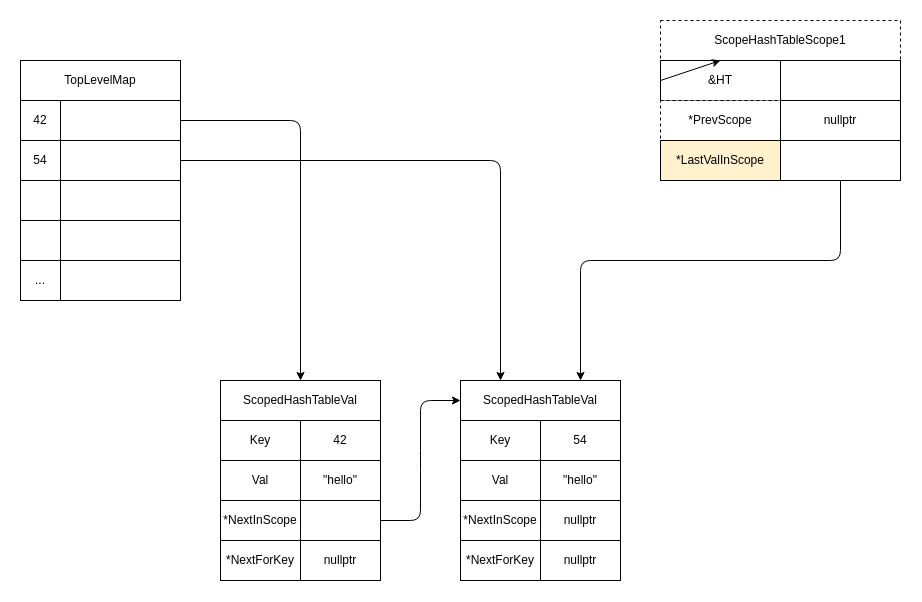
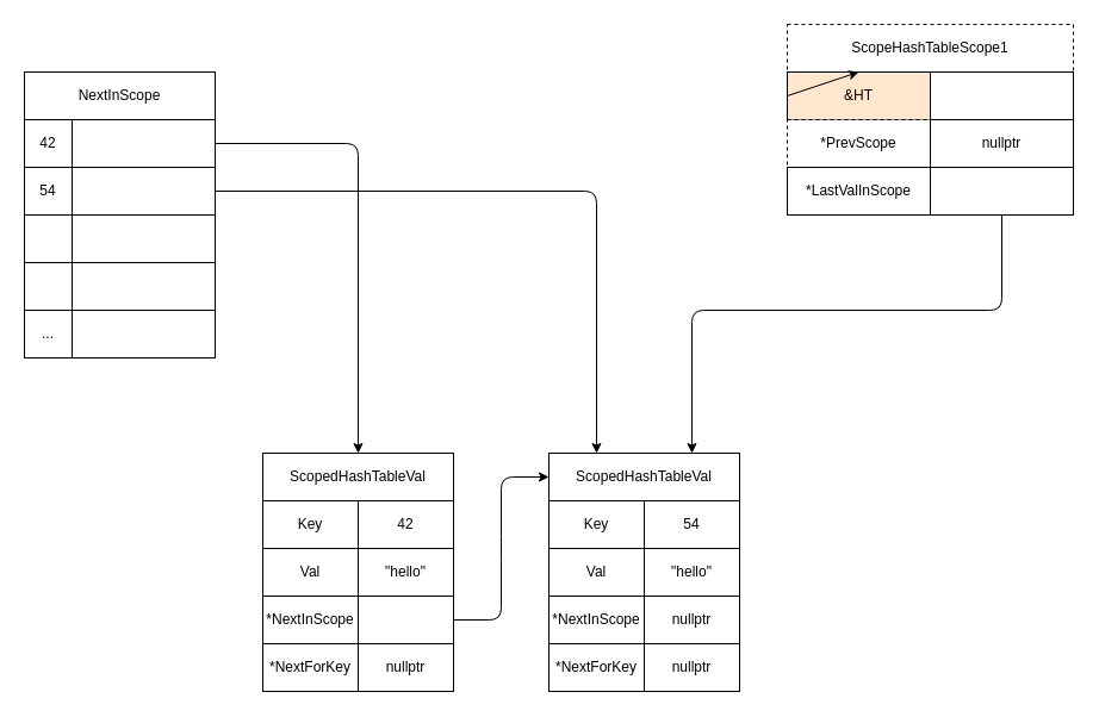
  <mxCell id="0" />
  <mxCell id="1" parent="0" />
- <mxCell id="2" value="TopLevelMap" style="rounded=0;whiteSpace=wrap;html=1;" vertex="1" parent="1"><mxGeometry x="20" y="60" width="160" height="40" as="geometry" /></mxCell>
+ <mxCell id="2" value="NextInScope" style="rounded=0;whiteSpace=wrap;html=1;" vertex="1" parent="1"><mxGeometry x="20" y="60" width="160" height="40" as="geometry" /></mxCell>
  <mxCell id="3" value="42" style="rounded=0;whiteSpace=wrap;html=1;" vertex="1" parent="1"><mxGeometry x="20" y="100" width="40" height="40" as="geometry" /></mxCell>
  <mxCell id="4" value="54" style="rounded=0;whiteSpace=wrap;html=1;" vertex="1" parent="1"><mxGeometry x="20" y="140" width="40" height="40" as="geometry" /></mxCell>
  <mxCell id="5" value="" style="rounded=0;whiteSpace=wrap;html=1;" vertex="1" parent="1"><mxGeometry x="20" y="180" width="40" height="40" as="geometry" /></mxCell>
  <mxCell id="6" value="" style="rounded=0;whiteSpace=wrap;html=1;" vertex="1" parent="1"><mxGeometry x="20" y="220" width="40" height="40" as="geometry" /></mxCell>
  <mxCell id="7" value="..." style="rounded=0;whiteSpace=wrap;html=1;" vertex="1" parent="1"><mxGeometry x="20" y="260" width="40" height="40" as="geometry" /></mxCell>
  <mxCell id="8" value="" style="rounded=0;whiteSpace=wrap;html=1;" vertex="1" parent="1"><mxGeometry x="60" y="100" width="120" height="40" as="geometry" /></mxCell>
  <mxCell id="9" value="" style="rounded=0;whiteSpace=wrap;html=1;" vertex="1" parent="1"><mxGeometry x="60" y="140" width="120" height="40" as="geometry" /></mxCell>
  <mxCell id="10" value="" style="rounded=0;whiteSpace=wrap;html=1;" vertex="1" parent="1"><mxGeometry x="60" y="180" width="120" height="40" as="geometry" /></mxCell>
  <mxCell id="11" value="" style="rounded=0;whiteSpace=wrap;html=1;" vertex="1" parent="1"><mxGeometry x="60" y="220" width="120" height="40" as="geometry" /></mxCell>
  <mxCell id="12" value="" style="rounded=0;whiteSpace=wrap;html=1;" vertex="1" parent="1"><mxGeometry x="60" y="260" width="120" height="40" as="geometry" /></mxCell>
  <mxCell id="13" value="ScopeHashTableScope1" style="rounded=0;whiteSpace=wrap;html=1;dashed=1;" vertex="1" parent="1"><mxGeometry x="660" y="20" width="240" height="40" as="geometry" /></mxCell>
- <mxCell id="14" value="&amp;amp;HT" style="rounded=0;whiteSpace=wrap;html=1;" vertex="1" parent="1"><mxGeometry x="660" y="60" width="120" height="40" as="geometry" /></mxCell>
+ <mxCell id="14" value="&amp;amp;HT" style="rounded=0;whiteSpace=wrap;html=1;fillColor=#ffe6cc;" vertex="1" parent="1"><mxGeometry x="660" y="60" width="120" height="40" as="geometry" /></mxCell>
  <mxCell id="15" value="*PrevScope" style="rounded=0;whiteSpace=wrap;html=1;dashed=1;" vertex="1" parent="1"><mxGeometry x="660" y="100" width="120" height="40" as="geometry" /></mxCell>
- <mxCell id="16" value="*LastValInScope" style="rounded=0;whiteSpace=wrap;html=1;fillColor=#fff2cc;" vertex="1" parent="1"><mxGeometry x="660" y="140" width="120" height="40" as="geometry" /></mxCell>
+ <mxCell id="16" value="*LastValInScope" style="rounded=0;whiteSpace=wrap;html=1;" vertex="1" parent="1"><mxGeometry x="660" y="140" width="120" height="40" as="geometry" /></mxCell>
  <mxCell id="17" value="ScopedHashTableVal" style="rounded=0;whiteSpace=wrap;html=1;" vertex="1" parent="1"><mxGeometry x="220" y="380" width="160" height="40" as="geometry" /></mxCell>
  <mxCell id="18" value="Key" style="rounded=0;whiteSpace=wrap;html=1;" vertex="1" parent="1"><mxGeometry x="220" y="420" width="80" height="40" as="geometry" /></mxCell>
  <mxCell id="19" value="42" style="rounded=0;whiteSpace=wrap;html=1;" vertex="1" parent="1"><mxGeometry x="300" y="420" width="80" height="40" as="geometry" /></mxCell>
  <mxCell id="20" value="Val" style="rounded=0;whiteSpace=wrap;html=1;" vertex="1" parent="1"><mxGeometry x="220" y="460" width="80" height="40" as="geometry" /></mxCell>
  <mxCell id="21" value="&quot;hello&quot;" style="rounded=0;whiteSpace=wrap;html=1;" vertex="1" parent="1"><mxGeometry x="300" y="460" width="80" height="40" as="geometry" /></mxCell>
  <mxCell id="22" value="*NextInScope" style="rounded=0;whiteSpace=wrap;html=1;" vertex="1" parent="1"><mxGeometry x="220" y="500" width="80" height="40" as="geometry" /></mxCell>
  <mxCell id="23" value="*NextForKey" style="rounded=0;whiteSpace=wrap;html=1;" vertex="1" parent="1"><mxGeometry x="220" y="540" width="80" height="40" as="geometry" /></mxCell>
  <mxCell id="24" value="" style="rounded=0;whiteSpace=wrap;html=1;" vertex="1" parent="1"><mxGeometry x="300" y="500" width="80" height="40" as="geometry" /></mxCell>
  <mxCell id="25" value="nullptr" style="rounded=0;whiteSpace=wrap;html=1;" vertex="1" parent="1"><mxGeometry x="300" y="540" width="80" height="40" as="geometry" /></mxCell>
  <mxCell id="26" value="ScopedHashTableVal" style="rounded=0;whiteSpace=wrap;html=1;" vertex="1" parent="1"><mxGeometry x="460" y="380" width="160" height="40" as="geometry" /></mxCell>
  <mxCell id="27" value="Key" style="rounded=0;whiteSpace=wrap;html=1;" vertex="1" parent="1"><mxGeometry x="460" y="420" width="80" height="40" as="geometry" /></mxCell>
  <mxCell id="28" value="54" style="rounded=0;whiteSpace=wrap;html=1;" vertex="1" parent="1"><mxGeometry x="540" y="420" width="80" height="40" as="geometry" /></mxCell>
  <mxCell id="29" value="Val" style="rounded=0;whiteSpace=wrap;html=1;" vertex="1" parent="1"><mxGeometry x="460" y="460" width="80" height="40" as="geometry" /></mxCell>
  <mxCell id="30" value="&quot;hello&quot;" style="rounded=0;whiteSpace=wrap;html=1;" vertex="1" parent="1"><mxGeometry x="540" y="460" width="80" height="40" as="geometry" /></mxCell>
  <mxCell id="31" value="*NextInScope" style="rounded=0;whiteSpace=wrap;html=1;" vertex="1" parent="1"><mxGeometry x="460" y="500" width="80" height="40" as="geometry" /></mxCell>
  <mxCell id="32" value="*NextForKey" style="rounded=0;whiteSpace=wrap;html=1;" vertex="1" parent="1"><mxGeometry x="460" y="540" width="80" height="40" as="geometry" /></mxCell>
  <mxCell id="33" value="nullptr" style="rounded=0;whiteSpace=wrap;html=1;" vertex="1" parent="1"><mxGeometry x="540" y="500" width="80" height="40" as="geometry" /></mxCell>
  <mxCell id="34" value="nullptr" style="rounded=0;whiteSpace=wrap;html=1;" vertex="1" parent="1"><mxGeometry x="540" y="540" width="80" height="40" as="geometry" /></mxCell>
  <mxCell id="35" value="" style="rounded=0;whiteSpace=wrap;html=1;" vertex="1" parent="1"><mxGeometry x="780" y="60" width="120" height="40" as="geometry" /></mxCell>
  <mxCell id="36" value="nullptr" style="rounded=0;whiteSpace=wrap;html=1;" vertex="1" parent="1"><mxGeometry x="780" y="100" width="120" height="40" as="geometry" /></mxCell>
  <mxCell id="37" value="" style="rounded=0;whiteSpace=wrap;html=1;" vertex="1" parent="1"><mxGeometry x="780" y="140" width="120" height="40" as="geometry" /></mxCell>
  <mxCell id="38" value="" style="endArrow=classic;html=1;exitX=0;exitY=0.5;exitDx=0;exitDy=0;" edge="1" parent="1" source="14" target="13"><mxGeometry width="50" height="50" relative="1" as="geometry"><mxPoint x="340" y="80" as="sourcePoint" /><mxPoint x="390" y="30" as="targetPoint" /></mxGeometry></mxCell>
  <mxCell id="39" value="" style="endArrow=classic;html=1;exitX=1;exitY=0.5;exitDx=0;exitDy=0;entryX=0;entryY=0.5;entryDx=0;entryDy=0;" edge="1" parent="1" source="24" target="26"><mxGeometry width="50" height="50" relative="1" as="geometry"><mxPoint x="410" y="520" as="sourcePoint" /><mxPoint x="460" y="470" as="targetPoint" /><Array as="points"><mxPoint x="420" y="520" /><mxPoint x="420" y="460" /><mxPoint x="420" y="400" /></Array></mxGeometry></mxCell>
  <mxCell id="40" value="" style="endArrow=classic;html=1;exitX=1;exitY=0.5;exitDx=0;exitDy=0;entryX=0.5;entryY=0;entryDx=0;entryDy=0;" edge="1" parent="1" source="8" target="17"><mxGeometry width="50" height="50" relative="1" as="geometry"><mxPoint x="250" y="210" as="sourcePoint" /><mxPoint x="300" y="160" as="targetPoint" /><Array as="points"><mxPoint x="300" y="120" /></Array></mxGeometry></mxCell>
  <mxCell id="41" value="" style="endArrow=classic;html=1;entryX=0.25;entryY=0;entryDx=0;entryDy=0;" edge="1" parent="1" target="26"><mxGeometry width="50" height="50" relative="1" as="geometry"><mxPoint x="180" y="160" as="sourcePoint" /><mxPoint x="290" y="140" as="targetPoint" /><Array as="points"><mxPoint x="500" y="160" /></Array></mxGeometry></mxCell>
  <mxCell id="42" value="" style="endArrow=classic;html=1;exitX=0.5;exitY=1;exitDx=0;exitDy=0;entryX=0.75;entryY=0;entryDx=0;entryDy=0;entryPerimeter=0;" edge="1" parent="1" source="37" target="26"><mxGeometry width="50" height="50" relative="1" as="geometry"><mxPoint x="760" y="350" as="sourcePoint" /><mxPoint x="580" y="370" as="targetPoint" /><Array as="points"><mxPoint x="840" y="260" /><mxPoint x="580" y="260" /></Array></mxGeometry></mxCell>
